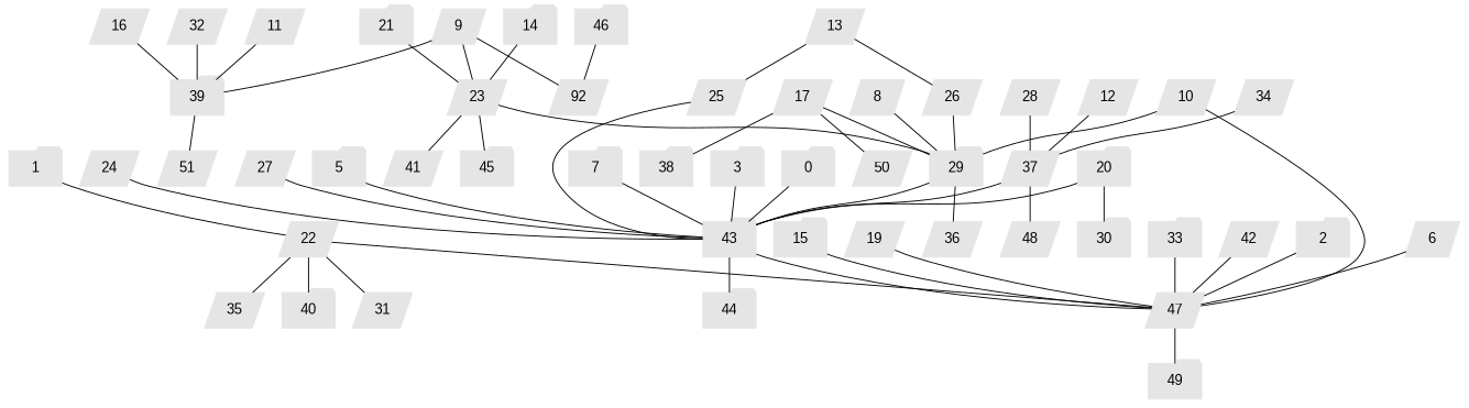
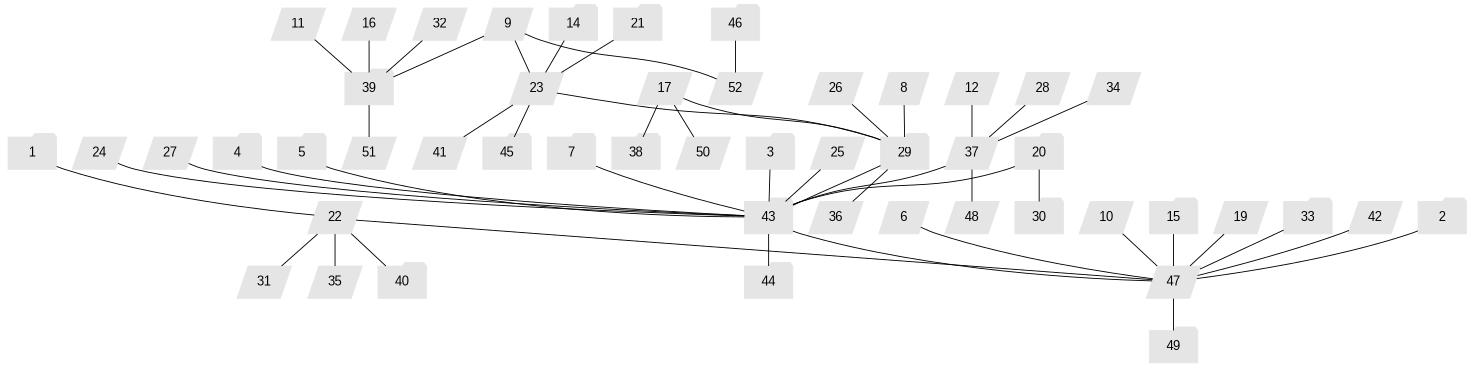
  graph {
    fontname="Liberation Sans"
    node [color=gray90 fontname="Liberation Sans" shape=parallelogram style=filled]
    edge [fontname="Liberation Sans" weight=1.0]
    1 [shape=folder]
    22
    47
    31
    35
    40 [shape=folder]
    2 [shape=folder]
    49 [shape=folder]
    3 [shape=folder]
    43 [shape=folder]
    44 [shape=folder]
-   4 [shape=folder label=0]
+   4 [shape=folder]
    5 [shape=folder]
    6
    7 [shape=folder]
    29 [shape=folder]
    8
    36
    9
    23
    39 [shape=folder]
-   52 [label=92]
+   52
    41
    45 [shape=folder]
    51
    10
    11
    12
    37
    48
-   13
    25
    26
    14 [shape=folder]
    15 [shape=folder]
    16
    17
    38 [shape=folder]
    50
    19
    20 [shape=folder]
    30 [shape=folder]
    21 [shape=folder]
    24
    27
    28
    32
    33 [shape=folder]
    34
    42
    46 [shape=folder]
    1 -- 22
    22 -- 47
    22 -- 31
    22 -- 35
    22 -- 40
    47 -- 49
    2 -- 47
    3 -- 43
    43 -- 47
    43 -- 44
    4 -- 43
    5 -- 43
    6 -- 47
    7 -- 43
    29 -- 43
    29 -- 36
    8 -- 29
    9 -- 23
    9 -- 39
    9 -- 52
    23 -- 29
    23 -- 41
    23 -- 45
    39 -- 51
    10 -- 47
-   10 -- 29
    11 -- 39
    12 -- 37
    37 -- 43
    37 -- 48
-   13 -- 25
-   13 -- 26
    25 -- 43
    26 -- 29
    14 -- 23
    15 -- 47
    16 -- 39
    17 -- 29
    17 -- 38
    17 -- 50
    19 -- 47
    20 -- 43
    20 -- 30
    21 -- 23
    24 -- 43
    27 -- 43
    28 -- 37
    32 -- 39
    33 -- 47
    34 -- 37
    42 -- 47
    46 -- 52
  }
